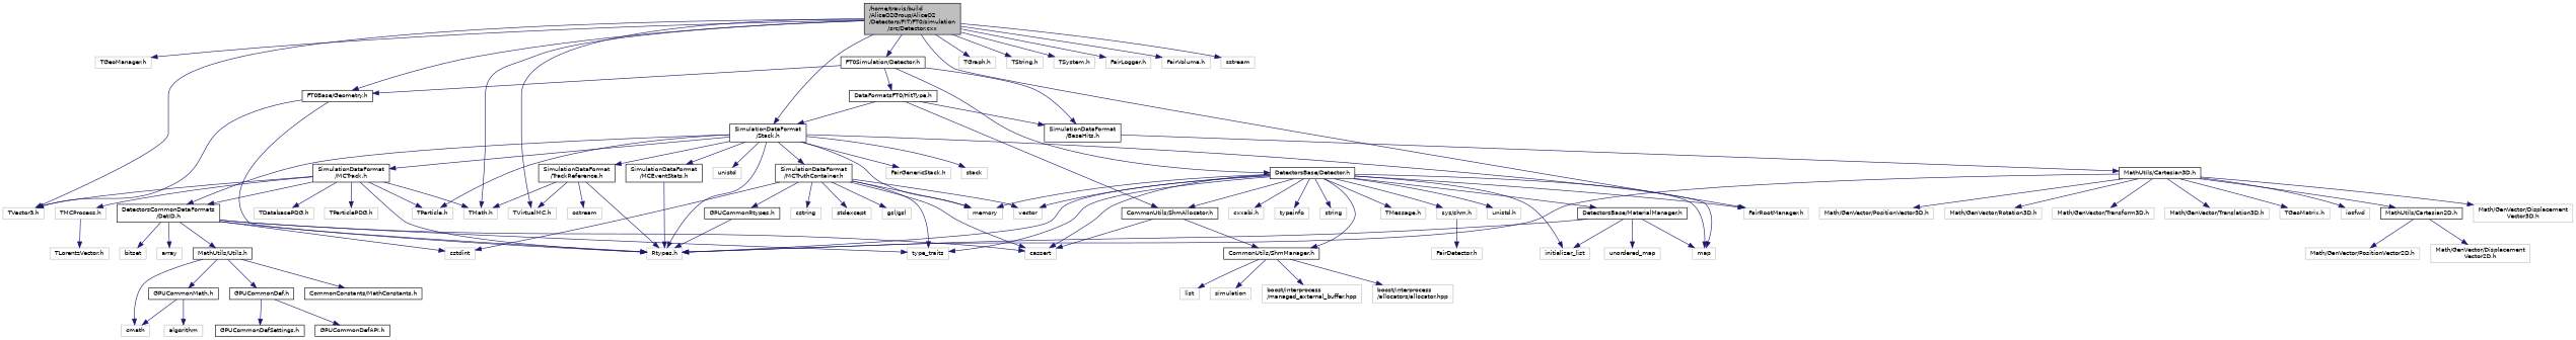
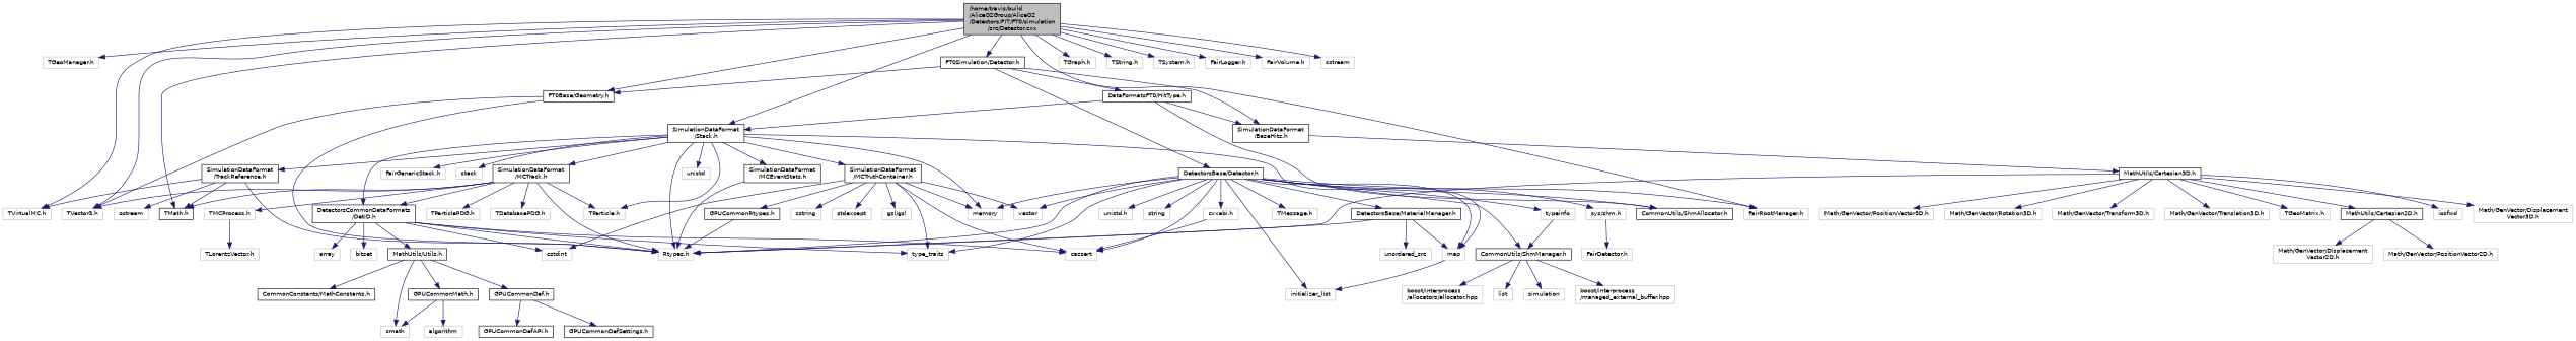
  digraph {
    node [color=grey75 fontname=Helvetica fontsize=10 shape=record]
    edge [color=midnightblue fontname=Helvetica fontsize=10 labelfontname=Helvetica labelfontsize=10 style=solid]
    n1 [color=black fillcolor=grey75 fontcolor=black height=0.2 label="/home/travis/build\l/AliceO2Group/AliceO2\l/Detectors/FIT/FT0/simulation\l/src/Detector.cxx" style=filled width=0.4]
    n2 [height=0.2 label="TGeoManager.h" width=0.4]
-   n3 [height=0.2 label="TMath.h" width=0.4]
+   n3 [color=black height=0.2 label="TMath.h" width=0.4]
    n4 [height=0.2 label="TGraph.h" width=0.4]
    n5 [height=0.2 label="TString.h" width=0.4]
    n6 [height=0.2 label="TSystem.h" width=0.4]
    n7 [height=0.2 label="TVirtualMC.h" width=0.4]
    n8 [height=0.2 label="TVector3.h" width=0.4]
    n9 [height=0.2 label="FairRootManager.h" width=0.4]
    n10 [height=0.2 label="FairLogger.h" width=0.4]
    n11 [height=0.2 label="FairVolume.h" width=0.4]
    n12 [height=0.2 label=sstream width=0.4]
    n13 [color=black height=0.2 label="FT0Base/Geometry.h" width=0.4]
    n14 [color=black height=0.2 label="FT0Simulation/Detector.h" width=0.4]
    n15 [color=black height=0.2 label="SimulationDataFormat\l/Stack.h" width=0.4]
    n16 [height=0.2 label="Rtypes.h" width=0.4]
    n17 [color=black height=0.2 label="SimulationDataFormat\l/BaseHits.h" width=0.4]
    n18 [color=black height=0.2 label="DetectorsBase/Detector.h" width=0.4]
    n19 [color=black height=0.2 label="DataFormatsFT0/HitType.h" width=0.4]
    n20 [height=0.2 label=map width=0.4]
    n21 [height=0.2 label=memory width=0.4]
    n22 [color=black height=0.2 label="DetectorsCommonDataFormats\l/DetID.h" width=0.4]
    n23 [height=0.2 label="FairGenericStack.h" width=0.4]
    n24 [color=black height=0.2 label="SimulationDataFormat\l/MCTrack.h" width=0.4]
    n25 [height=0.2 label="TParticle.h" width=0.4]
    n26 [color=black height=0.2 label="SimulationDataFormat\l/MCTruthContainer.h" width=0.4]
    n27 [color=black height=0.2 label="SimulationDataFormat\l/TrackReference.h" width=0.4]
    n28 [color=black height=0.2 label="SimulationDataFormat\l/MCEventStats.h" width=0.4]
    n29 [height=0.2 label=stack width=0.4]
    n30 [height=0.2 label=unistd width=0.4]
    n31 [color=black height=0.2 label="MathUtils/Cartesian3D.h" width=0.4]
    n32 [height=0.2 label=vector width=0.4]
    n33 [height=0.2 label=initializer_list width=0.4]
    n34 [color=black height=0.2 label="DetectorsBase/MaterialManager.h" width=0.4]
    n35 [height=0.2 label="cxxabi.h" width=0.4]
    n36 [height=0.2 label=typeinfo width=0.4]
    n37 [height=0.2 label=type_traits width=0.4]
    n38 [height=0.2 label=string width=0.4]
    n39 [height=0.2 label="TMessage.h" width=0.4]
    n40 [color=black height=0.2 label="CommonUtils/ShmManager.h" width=0.4]
    n41 [color=black height=0.2 label="CommonUtils/ShmAllocator.h" width=0.4]
    n42 [height=0.2 label=cassert width=0.4]
    n43 [height=0.2 label="sys/shm.h" width=0.4]
    n44 [height=0.2 label="unistd.h" width=0.4]
    n45 [height=0.2 label="Math/GenVector/Displacement\lVector3D.h" width=0.4]
    n46 [height=0.2 label="Math/GenVector/PositionVector3D.h" width=0.4]
    n47 [height=0.2 label="Math/GenVector/Rotation3D.h" width=0.4]
    n48 [height=0.2 label="Math/GenVector/Transform3D.h" width=0.4]
    n49 [height=0.2 label="Math/GenVector/Translation3D.h" width=0.4]
    n50 [height=0.2 label="TGeoMatrix.h" width=0.4]
    n51 [height=0.2 label=iosfwd width=0.4]
    n52 [color=black height=0.2 label="MathUtils/Cartesian2D.h" width=0.4]
    n53 [height=0.2 label="Math/GenVector/Displacement\lVector2D.h" width=0.4]
    n54 [height=0.2 label="Math/GenVector/PositionVector2D.h" width=0.4]
    n55 [height=0.2 label="FairDetector.h" width=0.4]
-   n56 [height=0.2 label=unordered_map width=0.4]
+   n56 [height=0.2 label=unordered_src width=0.4]
    n57 [height=0.2 label=list width=0.4]
    n58 [height=0.2 label=simulation width=0.4]
    n59 [height=0.2 label="boost/interprocess\l/managed_external_buffer.hpp" width=0.4]
    n60 [height=0.2 label="boost/interprocess\l/allocators/allocator.hpp" width=0.4]
    n61 [height=0.2 label=array width=0.4]
    n62 [height=0.2 label=bitset width=0.4]
    n63 [height=0.2 label=cstdint width=0.4]
    n64 [color=black height=0.2 label="MathUtils/Utils.h" width=0.4]
    n65 [height=0.2 label="TDatabasePDG.h" width=0.4]
    n66 [height=0.2 label="TMCProcess.h" width=0.4]
    n67 [height=0.2 label="TParticlePDG.h" width=0.4]
    n68 [color=black height=0.2 label="GPUCommonRtypes.h" width=0.4]
    n69 [height=0.2 label=stdexcept width=0.4]
    n70 [height=0.2 label="gsl/gsl" width=0.4]
    n71 [height=0.2 label=cstring width=0.4]
    n72 [height=0.2 label=ostream width=0.4]
    n73 [height=0.2 label=cmath width=0.4]
    n74 [color=black height=0.2 label="GPUCommonDef.h" width=0.4]
    n75 [color=black height=0.2 label="GPUCommonMath.h" width=0.4]
    n76 [color=black height=0.2 label="CommonConstants/MathConstants.h" width=0.4]
    n77 [color=black height=0.2 label="GPUCommonDefSettings.h" width=0.4]
    n78 [color=black height=0.2 label="GPUCommonDefAPI.h" width=0.4]
    n79 [height=0.2 label=algorithm width=0.4]
    n80 [height=0.2 label="TLorentzVector.h" width=0.4]
    n1 -> n2
    n1 -> n3
    n1 -> n4
    n1 -> n5
    n1 -> n6
    n1 -> n7
    n1 -> n8
    n1 -> n9
    n1 -> n10
    n1 -> n11
    n1 -> n12
    n1 -> n13
    n1 -> n14
    n1 -> n15
    n13 -> n8
    n13 -> n16
    n14 -> n13
    n14 -> n17
    n14 -> n18
    n14 -> n19
    n15 -> n16
    n15 -> n20
    n15 -> n21
    n15 -> n22
    n15 -> n23
    n15 -> n24
    n15 -> n25
    n15 -> n26
    n15 -> n27
    n15 -> n28
    n15 -> n29
    n15 -> n30
    n17 -> n31
    n18 -> n9
    n18 -> n16
    n18 -> n20
    n18 -> n21
    n18 -> n32
    n18 -> n33
    n18 -> n34
    n18 -> n35
    n18 -> n36
    n18 -> n37
    n18 -> n38
    n18 -> n39
    n18 -> n40
    n18 -> n41
    n18 -> n42
    n18 -> n43
    n18 -> n44
    n19 -> n15
    n19 -> n17
    n19 -> n41
    n22 -> n16
    n22 -> n37
    n22 -> n42
    n22 -> n61
    n22 -> n62
    n22 -> n63
    n22 -> n64
    n24 -> n3
    n24 -> n8
    n24 -> n16
    n24 -> n22
    n24 -> n25
    n24 -> n65
    n24 -> n66
    n24 -> n67
    n26 -> n21
    n26 -> n32
    n26 -> n37
    n26 -> n42
    n26 -> n63
    n26 -> n68
    n26 -> n69
    n26 -> n70
    n26 -> n71
    n27 -> n3
    n27 -> n7
    n27 -> n16
    n27 -> n72
    n28 -> n16
    n31 -> n16
    n31 -> n45
    n31 -> n46
    n31 -> n47
    n31 -> n48
    n31 -> n49
    n31 -> n50
    n31 -> n51
    n31 -> n52
    n34 -> n16
    n34 -> n20
-   n34 -> n33
+   n20 -> n33
    n34 -> n56
    n40 -> n57
    n40 -> n58
    n40 -> n59
    n40 -> n60
-   n41 -> n40
-   n41 -> n42
+   n36 -> n40
+   n35 -> n42
    n43 -> n55
    n52 -> n53
    n52 -> n54
    n64 -> n73
    n64 -> n74
    n64 -> n75
    n64 -> n76
    n66 -> n80
    n68 -> n16
    n74 -> n77
    n74 -> n78
    n75 -> n73
    n75 -> n79
  }
